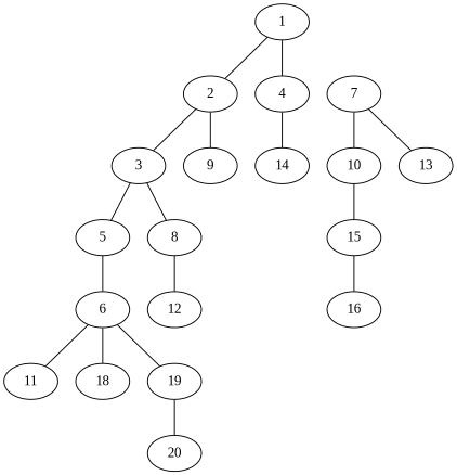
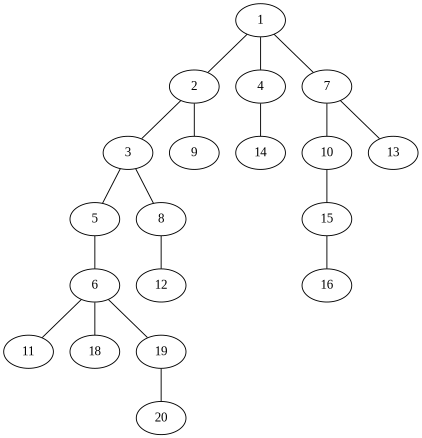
  graph {
    fontname="Liberation Serif"
    node [fontname="Liberation Serif"]
    edge [fontname="Liberation Serif"]
    1
    2
    4
    7
    3
    9
    14
    10
    13
    5
    8
    15
    6
    12
    11
    18
    19
    20
    16
    1 -- 2
    1 -- 4
+   1 -- 7
    2 -- 3
    2 -- 9
    4 -- 14
    7 -- 10
    7 -- 13
    3 -- 5
    3 -- 8
    10 -- 15
    5 -- 6
    8 -- 12
    15 -- 16
    6 -- 11
    6 -- 18
    6 -- 19
    19 -- 20
  }
